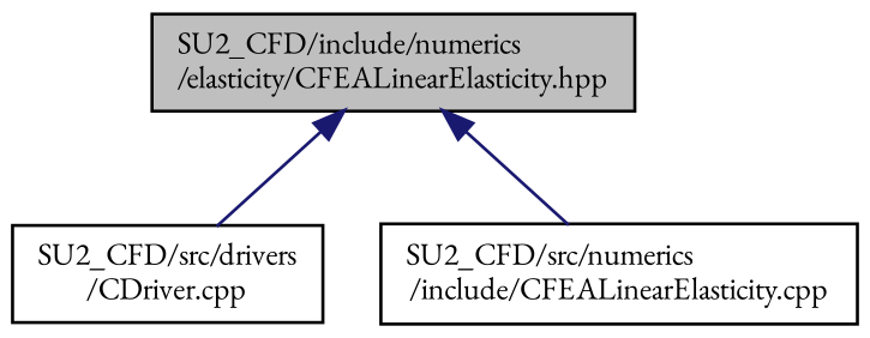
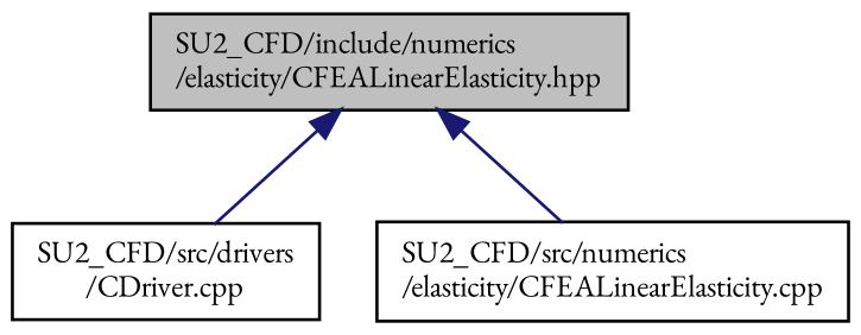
  digraph {
    fontname="EB Garamond"
    node [color=black fillcolor=white fontname="EB Garamond" fontsize=10 shape=record style=filled]
    edge [color=midnightblue dir=back fontname="EB Garamond" fontsize=10 labelfontname=Helvetica labelfontsize=10 style=solid]
    n1 [fillcolor=grey75 fontcolor=black height=0.2 label="SU2_CFD/include/numerics\l/elasticity/CFEALinearElasticity.hpp" width=0.4]
    n2 [height=0.2 label="SU2_CFD/src/drivers\l/CDriver.cpp" width=0.4]
-   n3 [height=0.2 label="SU2_CFD/src/numerics\l/include/CFEALinearElasticity.cpp" width=0.4]
+   n3 [height=0.2 label="SU2_CFD/src/numerics\l/elasticity/CFEALinearElasticity.cpp" width=0.4]
    n1 -> n2
    n1 -> n3
  }
